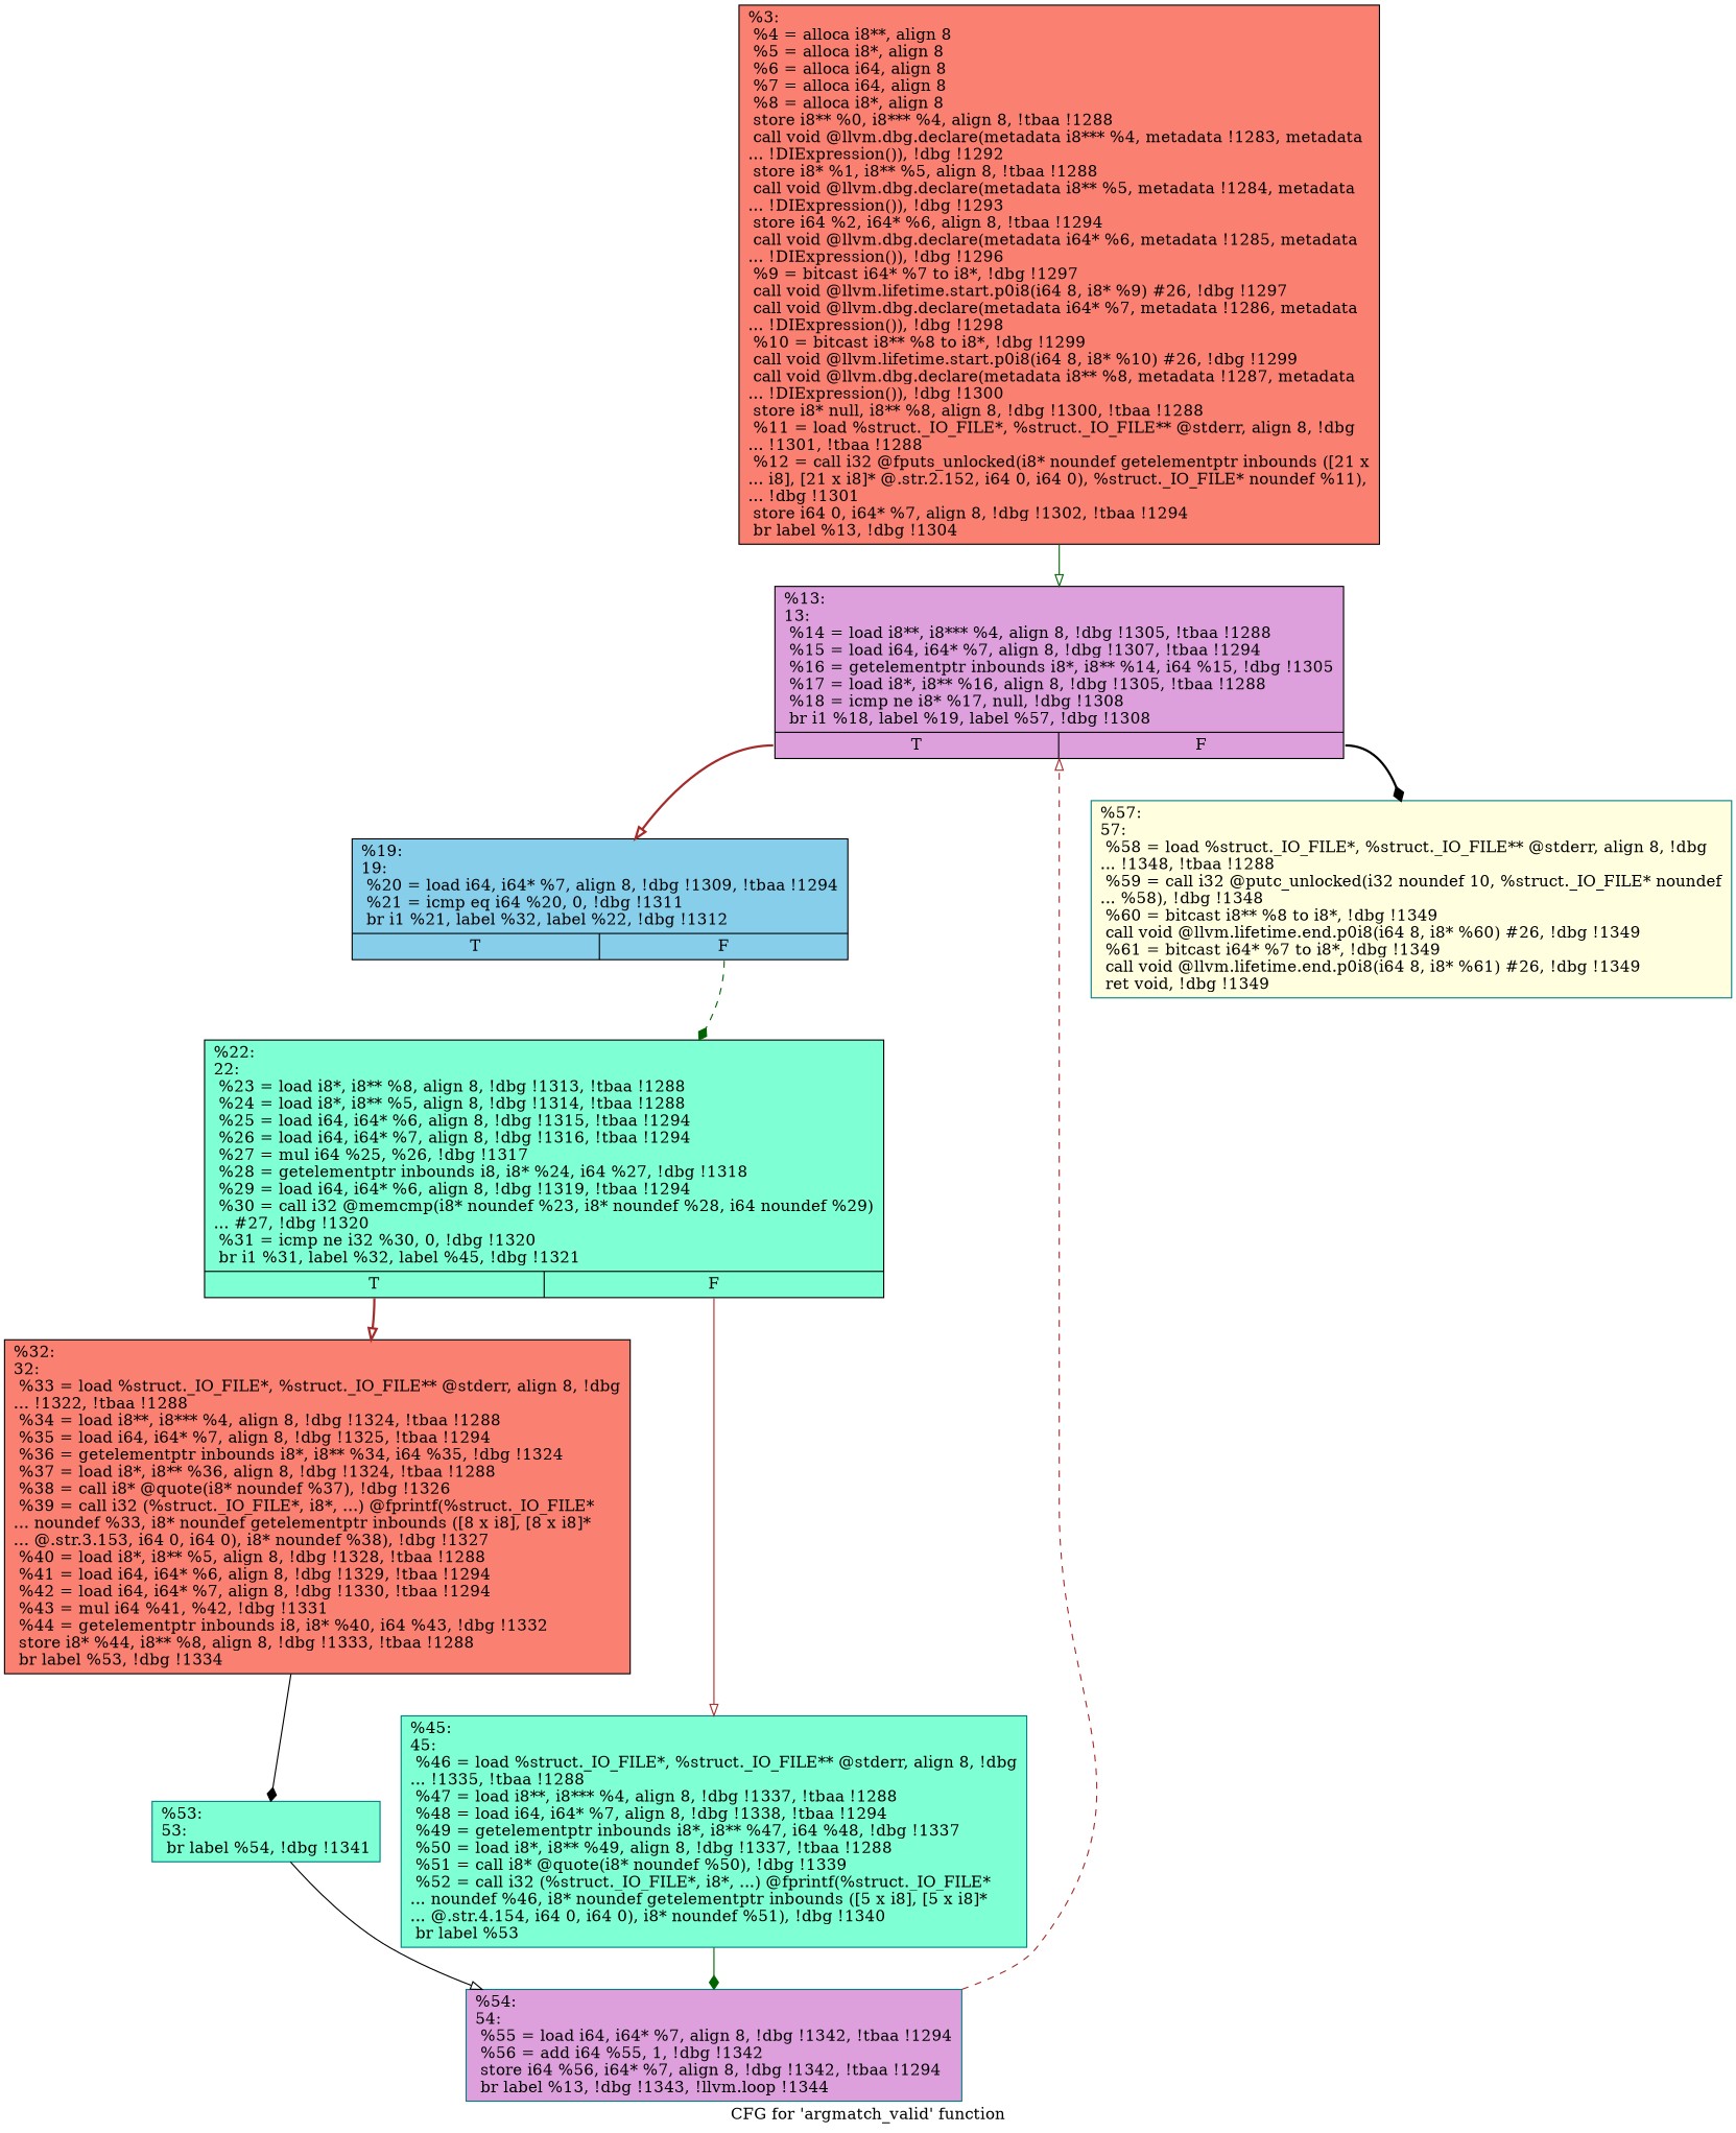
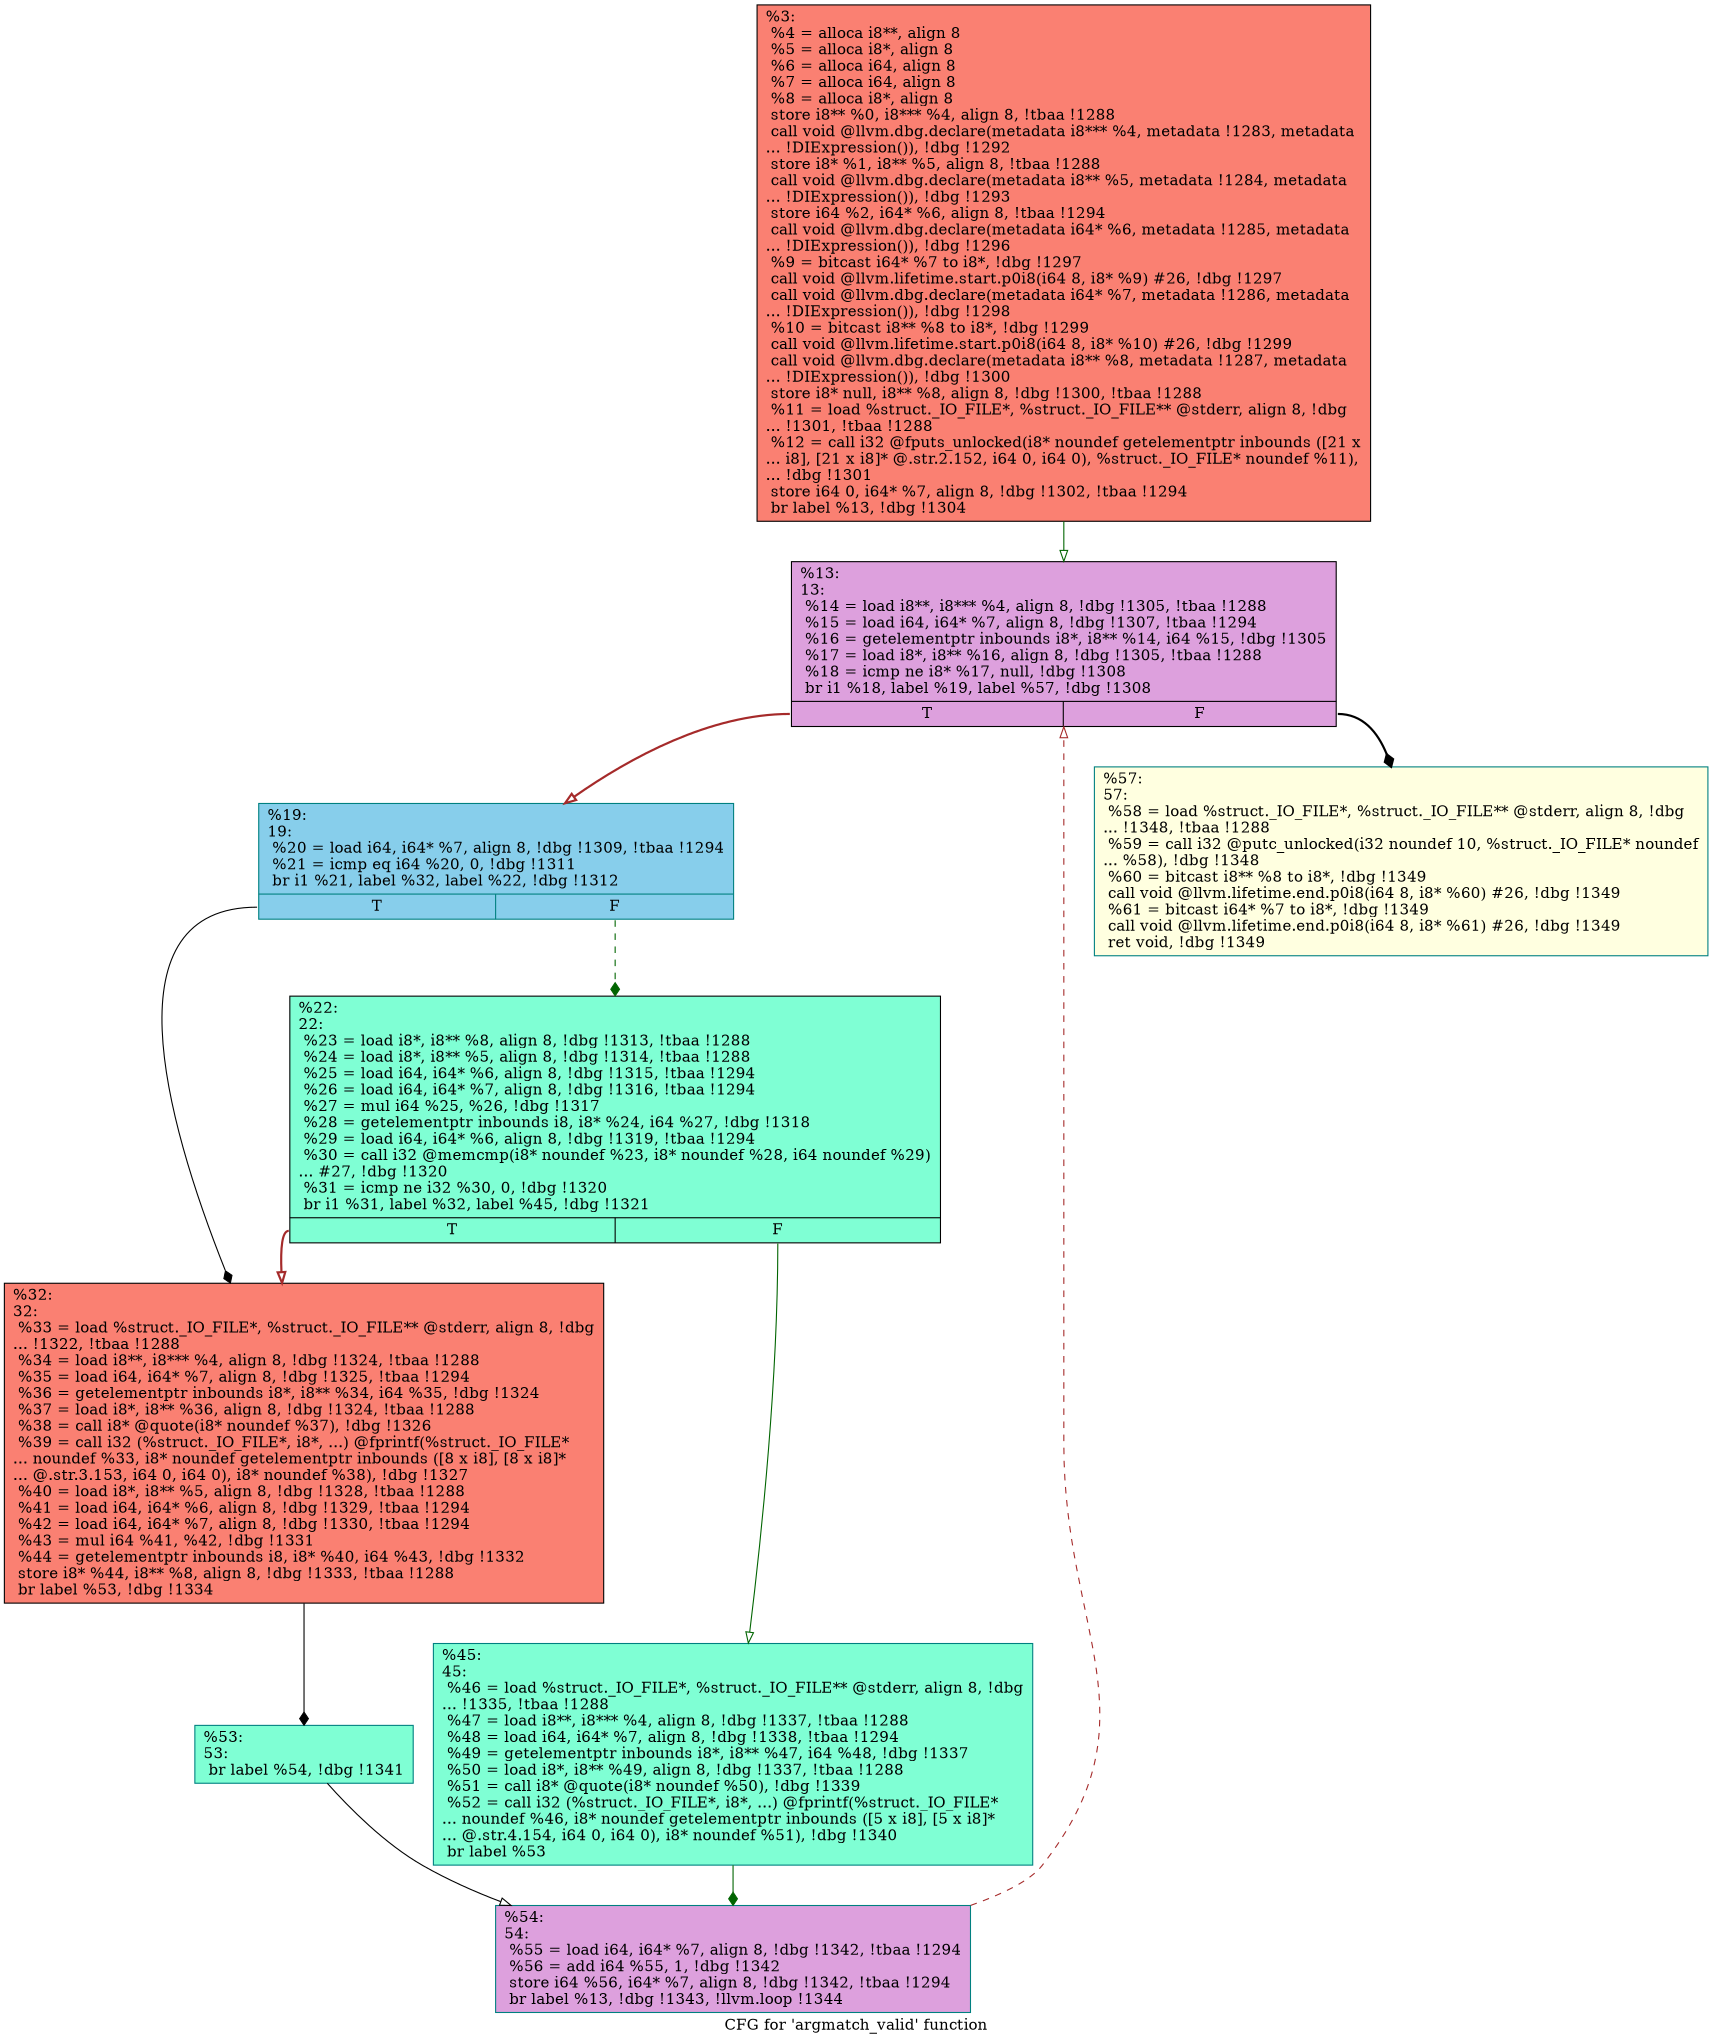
  digraph {
    label="CFG for 'argmatch_valid' function"
    node [color=teal fillcolor=aquamarine shape=record style=filled]
    edge [arrowhead=onormal color=darkgreen style=solid]
    n1 [color=black fillcolor=salmon label="{%3:\l  %4 = alloca i8**, align 8\l  %5 = alloca i8*, align 8\l  %6 = alloca i64, align 8\l  %7 = alloca i64, align 8\l  %8 = alloca i8*, align 8\l  store i8** %0, i8*** %4, align 8, !tbaa !1288\l  call void @llvm.dbg.declare(metadata i8*** %4, metadata !1283, metadata\l... !DIExpression()), !dbg !1292\l  store i8* %1, i8** %5, align 8, !tbaa !1288\l  call void @llvm.dbg.declare(metadata i8** %5, metadata !1284, metadata\l... !DIExpression()), !dbg !1293\l  store i64 %2, i64* %6, align 8, !tbaa !1294\l  call void @llvm.dbg.declare(metadata i64* %6, metadata !1285, metadata\l... !DIExpression()), !dbg !1296\l  %9 = bitcast i64* %7 to i8*, !dbg !1297\l  call void @llvm.lifetime.start.p0i8(i64 8, i8* %9) #26, !dbg !1297\l  call void @llvm.dbg.declare(metadata i64* %7, metadata !1286, metadata\l... !DIExpression()), !dbg !1298\l  %10 = bitcast i8** %8 to i8*, !dbg !1299\l  call void @llvm.lifetime.start.p0i8(i64 8, i8* %10) #26, !dbg !1299\l  call void @llvm.dbg.declare(metadata i8** %8, metadata !1287, metadata\l... !DIExpression()), !dbg !1300\l  store i8* null, i8** %8, align 8, !dbg !1300, !tbaa !1288\l  %11 = load %struct._IO_FILE*, %struct._IO_FILE** @stderr, align 8, !dbg\l... !1301, !tbaa !1288\l  %12 = call i32 @fputs_unlocked(i8* noundef getelementptr inbounds ([21 x\l... i8], [21 x i8]* @.str.2.152, i64 0, i64 0), %struct._IO_FILE* noundef %11),\l... !dbg !1301\l  store i64 0, i64* %7, align 8, !dbg !1302, !tbaa !1294\l  br label %13, !dbg !1304\l}"]
    n2 [color=black fillcolor=plum label="{%13:\l13:                                               \l  %14 = load i8**, i8*** %4, align 8, !dbg !1305, !tbaa !1288\l  %15 = load i64, i64* %7, align 8, !dbg !1307, !tbaa !1294\l  %16 = getelementptr inbounds i8*, i8** %14, i64 %15, !dbg !1305\l  %17 = load i8*, i8** %16, align 8, !dbg !1305, !tbaa !1288\l  %18 = icmp ne i8* %17, null, !dbg !1308\l  br i1 %18, label %19, label %57, !dbg !1308\l|{<s0>T|<s1>F}}"]
-   n3 [color=black fillcolor=skyblue label="{%19:\l19:                                               \l  %20 = load i64, i64* %7, align 8, !dbg !1309, !tbaa !1294\l  %21 = icmp eq i64 %20, 0, !dbg !1311\l  br i1 %21, label %32, label %22, !dbg !1312\l|{<s0>T|<s1>F}}"]
+   n3 [fillcolor=skyblue label="{%19:\l19:                                               \l  %20 = load i64, i64* %7, align 8, !dbg !1309, !tbaa !1294\l  %21 = icmp eq i64 %20, 0, !dbg !1311\l  br i1 %21, label %32, label %22, !dbg !1312\l|{<s0>T|<s1>F}}"]
    n4 [fillcolor=lightyellow label="{%57:\l57:                                               \l  %58 = load %struct._IO_FILE*, %struct._IO_FILE** @stderr, align 8, !dbg\l... !1348, !tbaa !1288\l  %59 = call i32 @putc_unlocked(i32 noundef 10, %struct._IO_FILE* noundef\l... %58), !dbg !1348\l  %60 = bitcast i8** %8 to i8*, !dbg !1349\l  call void @llvm.lifetime.end.p0i8(i64 8, i8* %60) #26, !dbg !1349\l  %61 = bitcast i64* %7 to i8*, !dbg !1349\l  call void @llvm.lifetime.end.p0i8(i64 8, i8* %61) #26, !dbg !1349\l  ret void, !dbg !1349\l}"]
    n5 [color=black fillcolor=salmon label="{%32:\l32:                                               \l  %33 = load %struct._IO_FILE*, %struct._IO_FILE** @stderr, align 8, !dbg\l... !1322, !tbaa !1288\l  %34 = load i8**, i8*** %4, align 8, !dbg !1324, !tbaa !1288\l  %35 = load i64, i64* %7, align 8, !dbg !1325, !tbaa !1294\l  %36 = getelementptr inbounds i8*, i8** %34, i64 %35, !dbg !1324\l  %37 = load i8*, i8** %36, align 8, !dbg !1324, !tbaa !1288\l  %38 = call i8* @quote(i8* noundef %37), !dbg !1326\l  %39 = call i32 (%struct._IO_FILE*, i8*, ...) @fprintf(%struct._IO_FILE*\l... noundef %33, i8* noundef getelementptr inbounds ([8 x i8], [8 x i8]*\l... @.str.3.153, i64 0, i64 0), i8* noundef %38), !dbg !1327\l  %40 = load i8*, i8** %5, align 8, !dbg !1328, !tbaa !1288\l  %41 = load i64, i64* %6, align 8, !dbg !1329, !tbaa !1294\l  %42 = load i64, i64* %7, align 8, !dbg !1330, !tbaa !1294\l  %43 = mul i64 %41, %42, !dbg !1331\l  %44 = getelementptr inbounds i8, i8* %40, i64 %43, !dbg !1332\l  store i8* %44, i8** %8, align 8, !dbg !1333, !tbaa !1288\l  br label %53, !dbg !1334\l}"]
    n6 [color=black label="{%22:\l22:                                               \l  %23 = load i8*, i8** %8, align 8, !dbg !1313, !tbaa !1288\l  %24 = load i8*, i8** %5, align 8, !dbg !1314, !tbaa !1288\l  %25 = load i64, i64* %6, align 8, !dbg !1315, !tbaa !1294\l  %26 = load i64, i64* %7, align 8, !dbg !1316, !tbaa !1294\l  %27 = mul i64 %25, %26, !dbg !1317\l  %28 = getelementptr inbounds i8, i8* %24, i64 %27, !dbg !1318\l  %29 = load i64, i64* %6, align 8, !dbg !1319, !tbaa !1294\l  %30 = call i32 @memcmp(i8* noundef %23, i8* noundef %28, i64 noundef %29)\l... #27, !dbg !1320\l  %31 = icmp ne i32 %30, 0, !dbg !1320\l  br i1 %31, label %32, label %45, !dbg !1321\l|{<s0>T|<s1>F}}"]
    n7 [label="{%53:\l53:                                               \l  br label %54, !dbg !1341\l}"]
    n8 [label="{%45:\l45:                                               \l  %46 = load %struct._IO_FILE*, %struct._IO_FILE** @stderr, align 8, !dbg\l... !1335, !tbaa !1288\l  %47 = load i8**, i8*** %4, align 8, !dbg !1337, !tbaa !1288\l  %48 = load i64, i64* %7, align 8, !dbg !1338, !tbaa !1294\l  %49 = getelementptr inbounds i8*, i8** %47, i64 %48, !dbg !1337\l  %50 = load i8*, i8** %49, align 8, !dbg !1337, !tbaa !1288\l  %51 = call i8* @quote(i8* noundef %50), !dbg !1339\l  %52 = call i32 (%struct._IO_FILE*, i8*, ...) @fprintf(%struct._IO_FILE*\l... noundef %46, i8* noundef getelementptr inbounds ([5 x i8], [5 x i8]*\l... @.str.4.154, i64 0, i64 0), i8* noundef %51), !dbg !1340\l  br label %53\l}"]
    n9 [fillcolor=plum label="{%54:\l54:                                               \l  %55 = load i64, i64* %7, align 8, !dbg !1342, !tbaa !1294\l  %56 = add i64 %55, 1, !dbg !1342\l  store i64 %56, i64* %7, align 8, !dbg !1342, !tbaa !1294\l  br label %13, !dbg !1343, !llvm.loop !1344\l}"]
    n1 -> n2
    n2 -> n3 [color=brown style=bold tailport=s0]
    n2 -> n4 [arrowhead=diamond color=black style=bold tailport=s1]
+   n3 -> n5 [arrowhead=diamond color=black tailport=s0]
    n3 -> n6 [arrowhead=diamond style=dashed tailport=s1]
    n5 -> n7 [arrowhead=diamond color=black]
    n6 -> n5 [color=brown style=bold tailport=s0]
-   n6 -> n8 [color=brown tailport=s1]
+   n6 -> n8 [tailport=s1]
    n7 -> n9 [color=black]
    n8 -> n9 [arrowhead=diamond]
    n9 -> n2 [color=brown style=dashed]
  }
